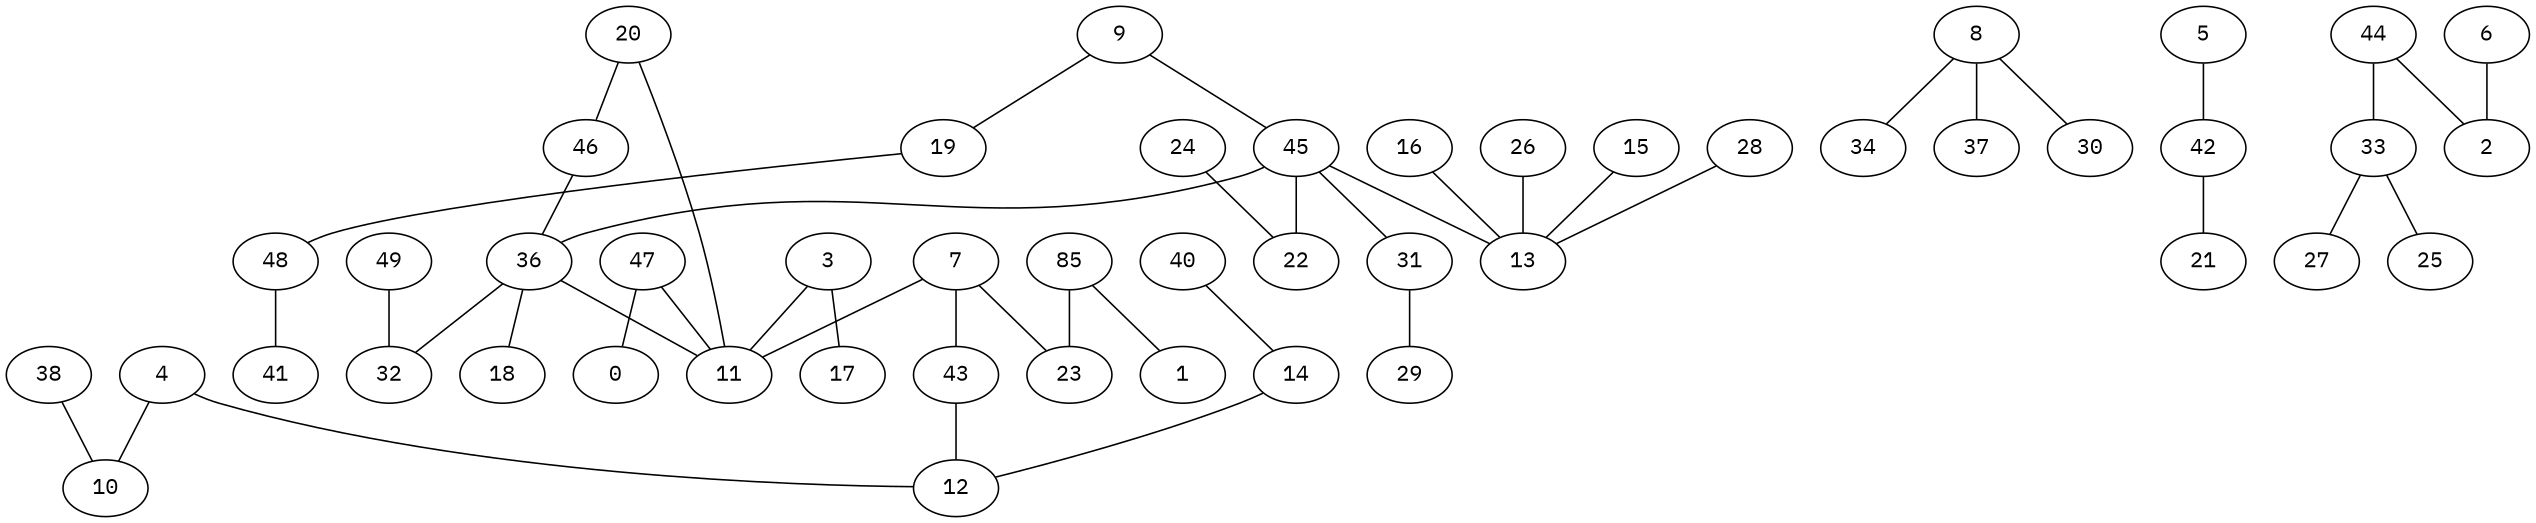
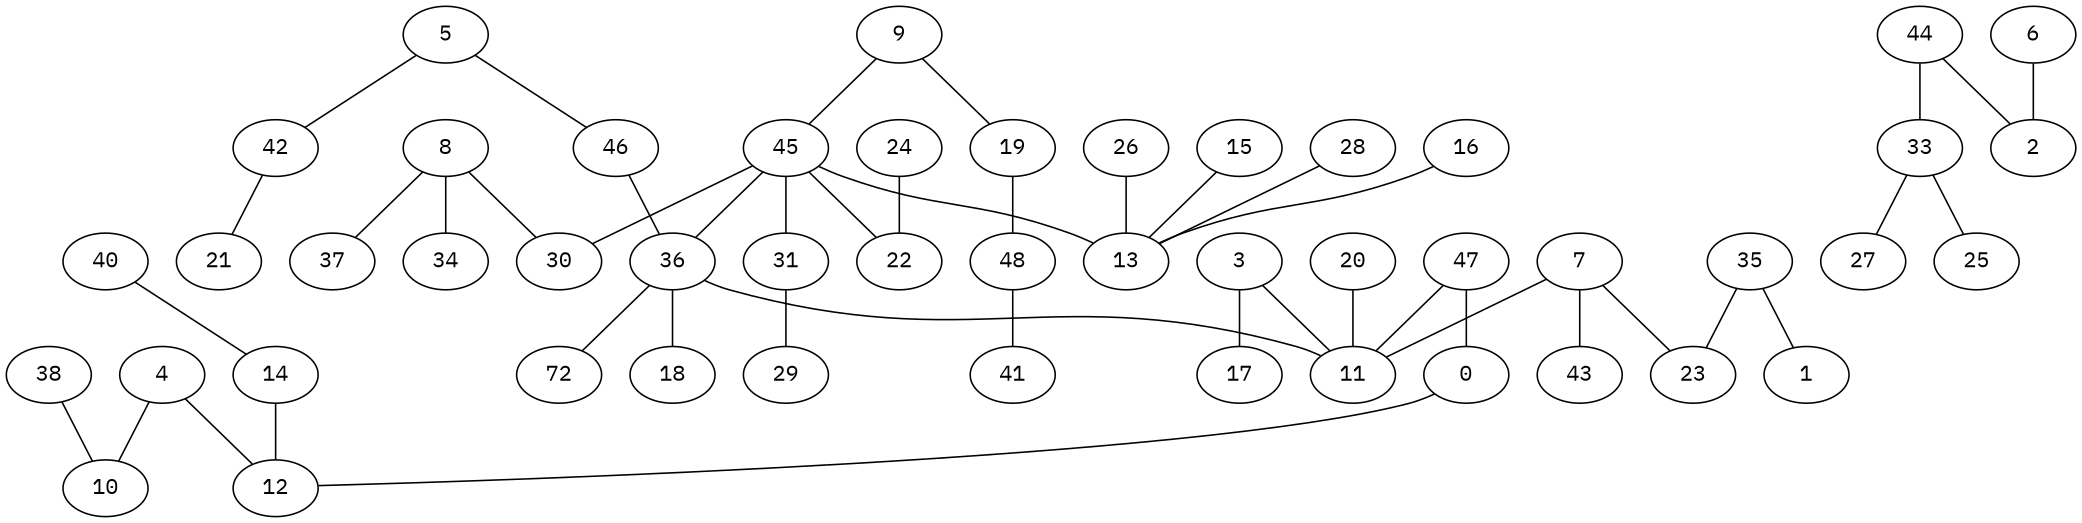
  digraph {
    fontname="IBM Plex Mono"
    node [fontname="IBM Plex Mono"]
    edge [color=black dir=none fontname="IBM Plex Mono"]
    38
    10
    24
    22
    34
    0
    14
    12
    8
    37
    30
    20
    11
    40
    43
-   35 [label=85]
+   35
    23
    1
    31
    29
    28
    13
    46
    36
    18
-   32
+   32 [label=72]
    7
    47
    16
    5
    42
    33
    21
    27
    25
    26
    6
    2
    3
    17
    45
    15
    48
    41
    44
    9
    19
    4
-   49
    subgraph sub_1 {
      38
      10
      24
      22
      34
      0
      14
      12
      8
      37
      30
      20
      11
      40
      43
      35
      23
      1
      31
      29
      28
      13
      46
      36
      18
      32
      7
      47
      16
      5
      42
      33
      21
      27
      25
      26
      6
      2
      3
      17
      45
      15
      48
      41
      44
      9
      19
      4
-     49
    }
    38 -> 10
    24 -> 22
    14 -> 12
    8 -> 34
    8 -> 37
    8 -> 30
    20 -> 11
    40 -> 14
-   43 -> 12
+   0 -> 12
    35 -> 23
    35 -> 1
    31 -> 29
    28 -> 13
    46 -> 36
    36 -> 11
    36 -> 18
    36 -> 32
    7 -> 11
    7 -> 43
    7 -> 23
    47 -> 0
    47 -> 11
    16 -> 13
-   20 -> 46
+   5 -> 46
    5 -> 42
    42 -> 21
    33 -> 27
    33 -> 25
    26 -> 13
    6 -> 2
    3 -> 11
    3 -> 17
    45 -> 22
+   45 -> 30
    45 -> 31
    45 -> 13
    45 -> 36
    15 -> 13
    48 -> 41
    44 -> 33
    44 -> 2
    9 -> 45
    9 -> 19
    19 -> 48
    4 -> 10
    4 -> 12
-   49 -> 32
  }
